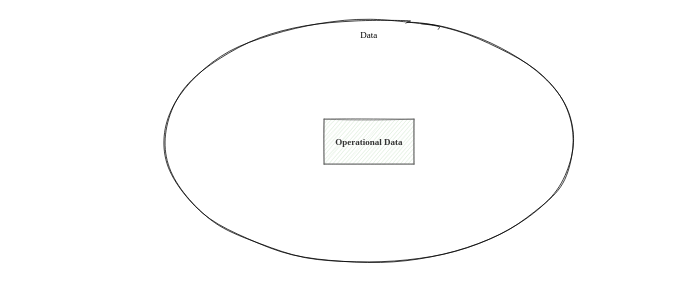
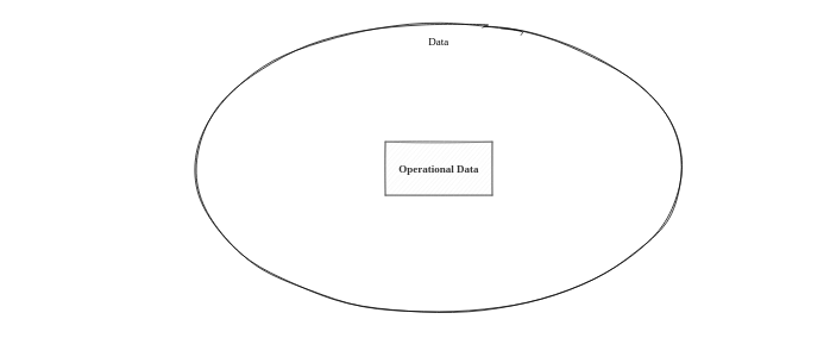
  <mxCell id="0" />
  <mxCell id="1" parent="0" />
  <mxCell id="2" value="" style="rounded=0;whiteSpace=wrap;html=1;fillColor=none;strokeColor=none;sketch=1;fontFamily=Architects Daughter;fontSource=https%3A%2F%2Ffonts.googleapis.com%2Fcss%3Ffamily%3DArchitects%2BDaughter;" parent="1" vertex="1"><mxGeometry x="20" y="20" width="889" height="337" as="geometry" /></mxCell>
  <mxCell id="3" value="Data" style="ellipse;whiteSpace=wrap;html=1;verticalAlign=top;sketch=1;fontFamily=Architects Daughter;fontSource=https%3A%2F%2Ffonts.googleapis.com%2Fcss%3Ffamily%3DArchitects%2BDaughter;" parent="1" vertex="1"><mxGeometry x="204" y="33" width="575.5" height="310" as="geometry" /></mxCell>
- <mxCell id="4" value="Operational Data" style="rounded=0;whiteSpace=wrap;html=1;fillColor=#d5e8d4;fontColor=#333333;strokeColor=#666666;fontStyle=1;sketch=1;fontFamily=Architects Daughter;fontSource=https%3A%2F%2Ffonts.googleapis.com%2Fcss%3Ffamily%3DArchitects%2BDaughter;" parent="1" vertex="1"><mxGeometry x="431.75" y="158.5" width="120" height="60" as="geometry" /></mxCell>
+ <mxCell id="4" value="Operational Data" style="rounded=0;whiteSpace=wrap;html=1;fillColor=#f5f5f5;fontColor=#333333;strokeColor=#666666;fontStyle=1;sketch=1;fontFamily=Architects Daughter;fontSource=https%3A%2F%2Ffonts.googleapis.com%2Fcss%3Ffamily%3DArchitects%2BDaughter;" parent="1" vertex="1"><mxGeometry x="431.75" y="158.5" width="120" height="60" as="geometry" /></mxCell>
